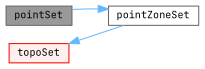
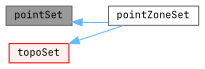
  digraph {
    fontname="JetBrains Mono"
    rankdir=LR
    node [color=gray40 fontname="JetBrains Mono" fontsize=10 shape=box style=filled]
    edge [color=steelblue1 dir=back fontname="JetBrains Mono" fontsize=10 labelfontname=Helvetica labelfontsize=10 style=solid]
    n1 [fillcolor=grey60 fontcolor=black height=0.2 label=pointSet width=0.4]
    n2 [fillcolor=white height=0.2 label=pointZoneSet width=0.4]
    n3 [color=red fillcolor="#FFF0F0" height=0.2 label=topoSet width=0.4]
-   n2 -> n1
+   n1 -> n2
    n3 -> n2
  }
